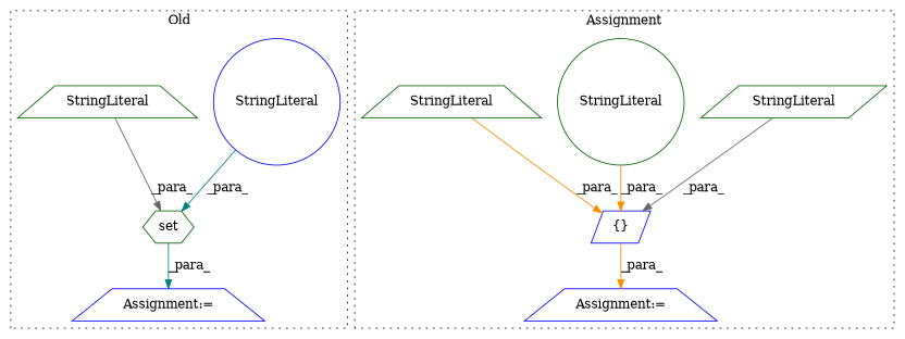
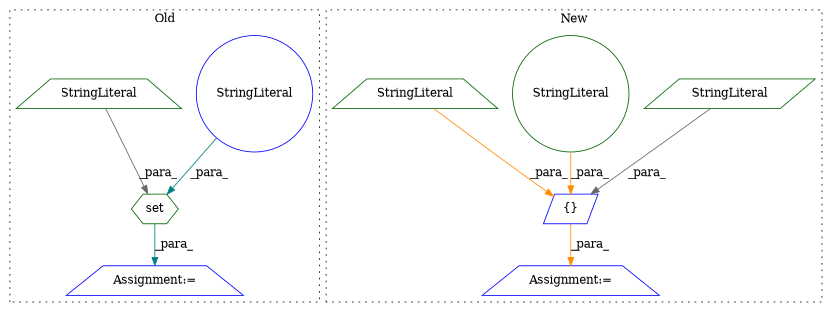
  digraph {
    node [a=45 l=1 shape=trapezium color=darkgreen]
    edge [color=darkorange]
    n1 [a=32 l="4,1" label=set s="1723,1759" shape=hexagon]
    n2 [a=7 label="Assignment:=" s=1722 color=blue]
    n3 [l=6 label=StringLiteral s=1735 shape=circle color=blue]
    n4 [l=7 label=StringLiteral s=1727]
    n5 [a=4 l="1,1" label="{}" s="1717,1750" shape=parallelogram color=blue]
    n6 [a=7 label="Assignment:=" s=1694 color=blue]
    n7 [l=6 label=StringLiteral s=1726 shape=parallelogram]
    n8 [l=4 label=StringLiteral s=1739 shape=circle]
    n9 [l=7 label=StringLiteral s=1718]
    subgraph cluster_1 {
      label=Old
      style=dotted
      n1
      n2
      n3
      n4
    }
    subgraph cluster_2 {
-     label=Assignment
+     label=New
      style=dotted
      n5
      n6
      n7
      n8
      n9
    }
    n1 -> n2 [label=_para_ color=teal]
    n3 -> n1 [label=_para_ color=teal]
    n4 -> n1 [label=_para_ color=gray40]
    n5 -> n6 [label=_para_]
    n7 -> n5 [label=_para_ color=gray40]
    n8 -> n5 [label=_para_]
    n9 -> n5 [label=_para_]
  }
